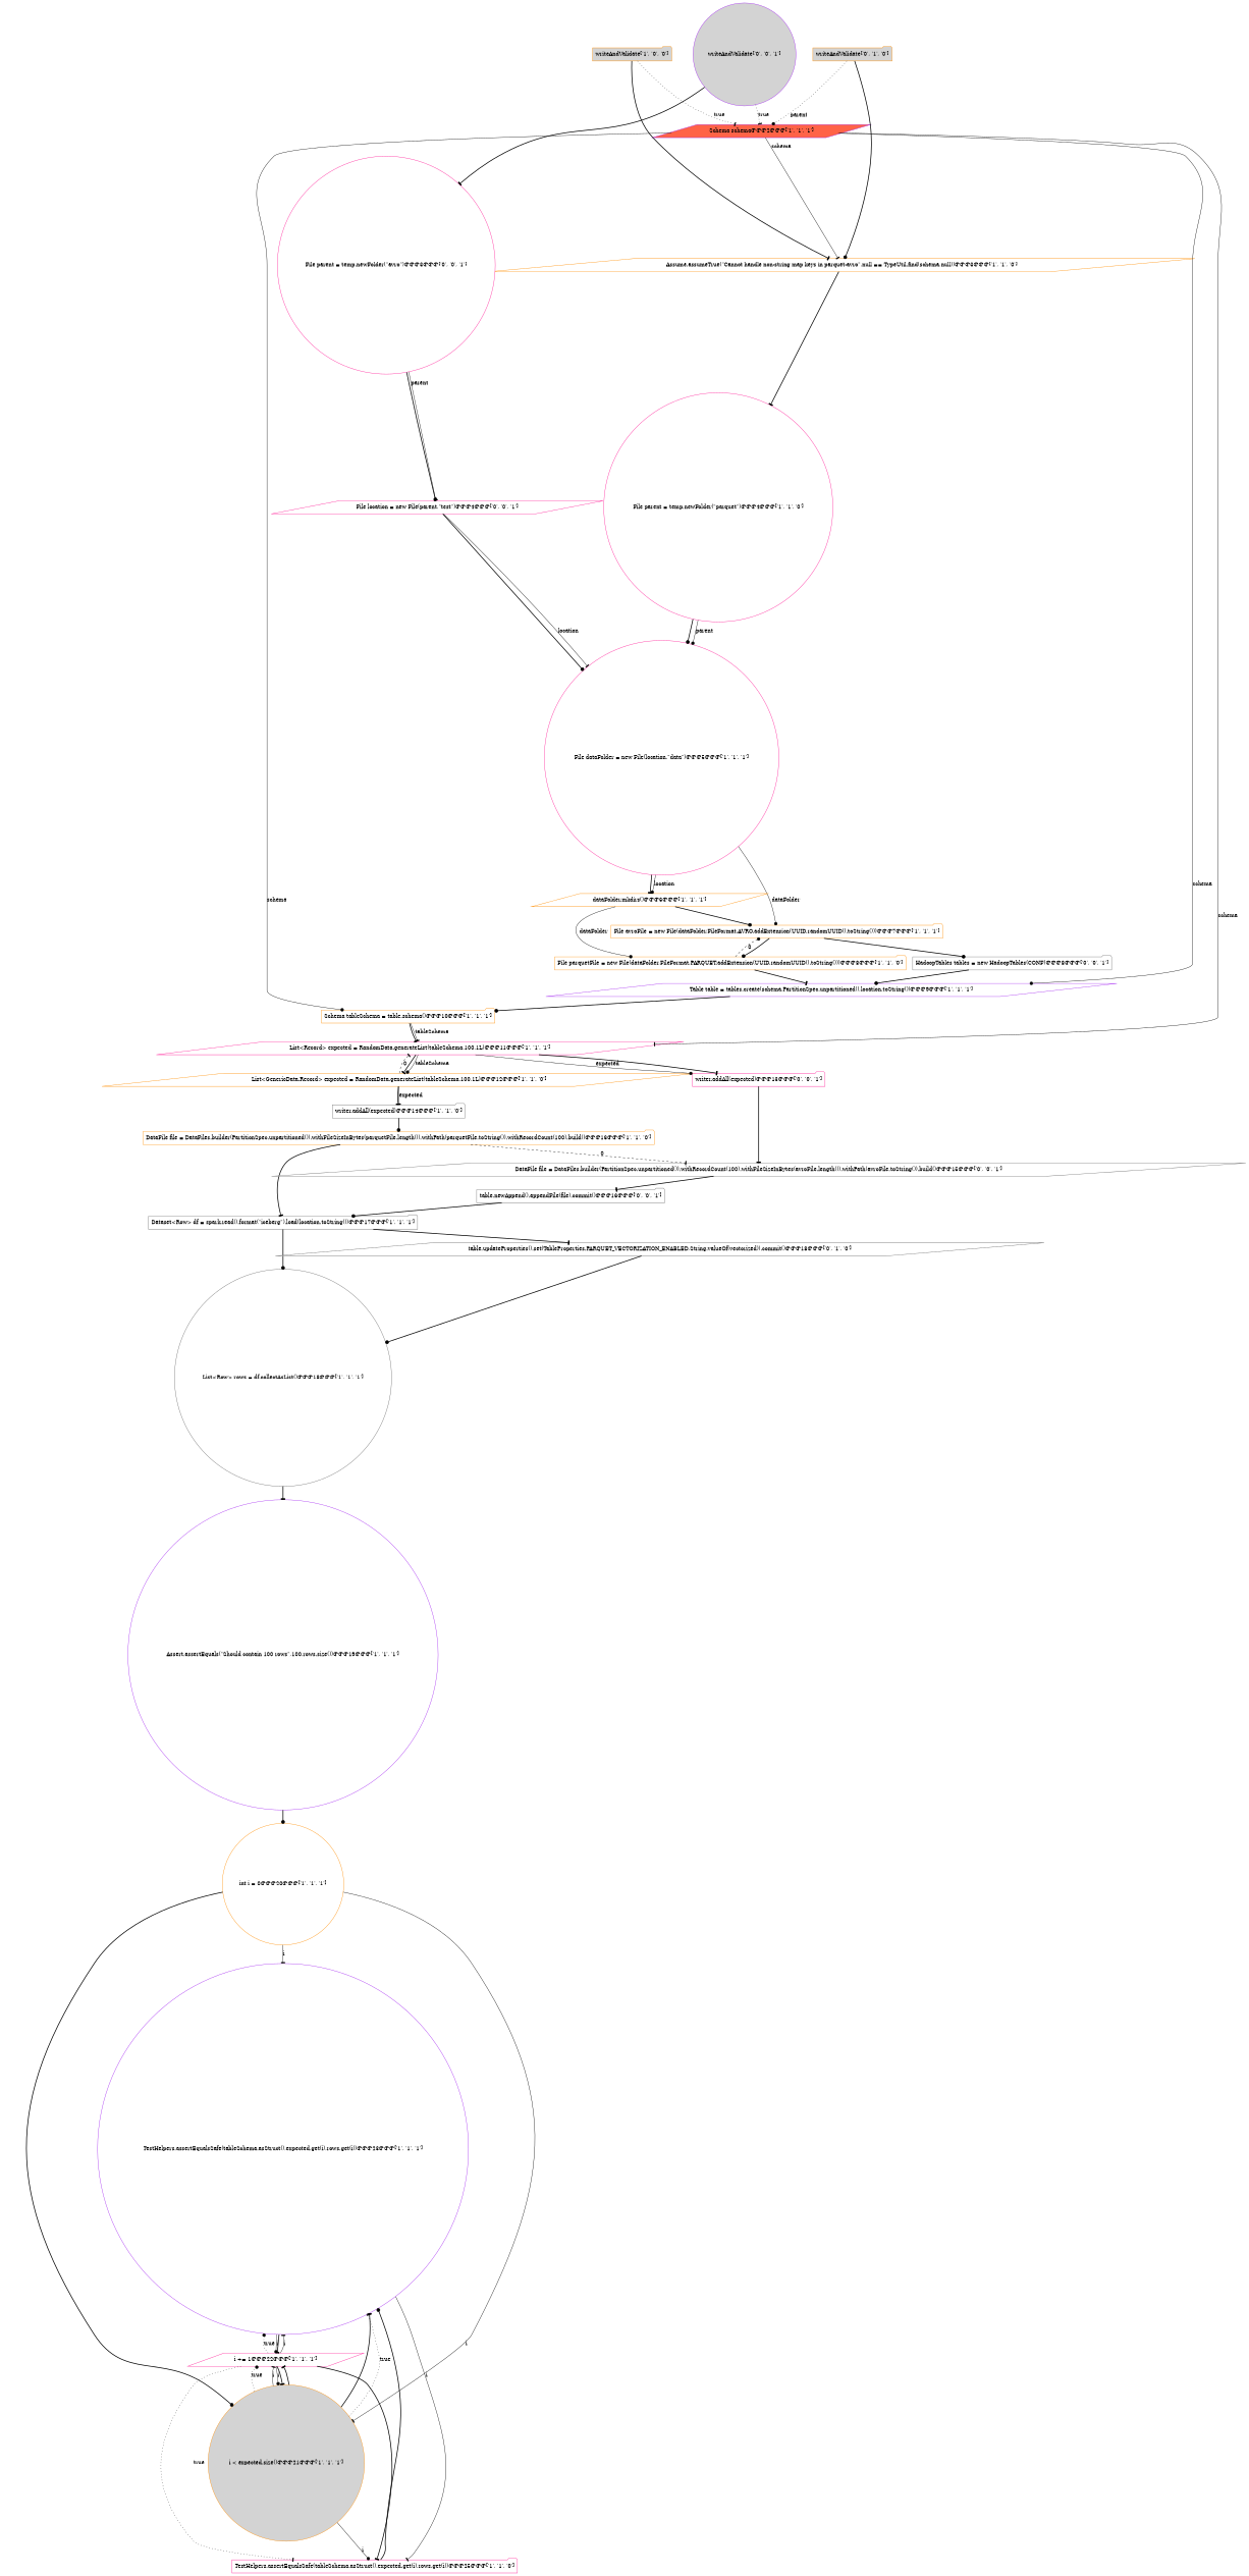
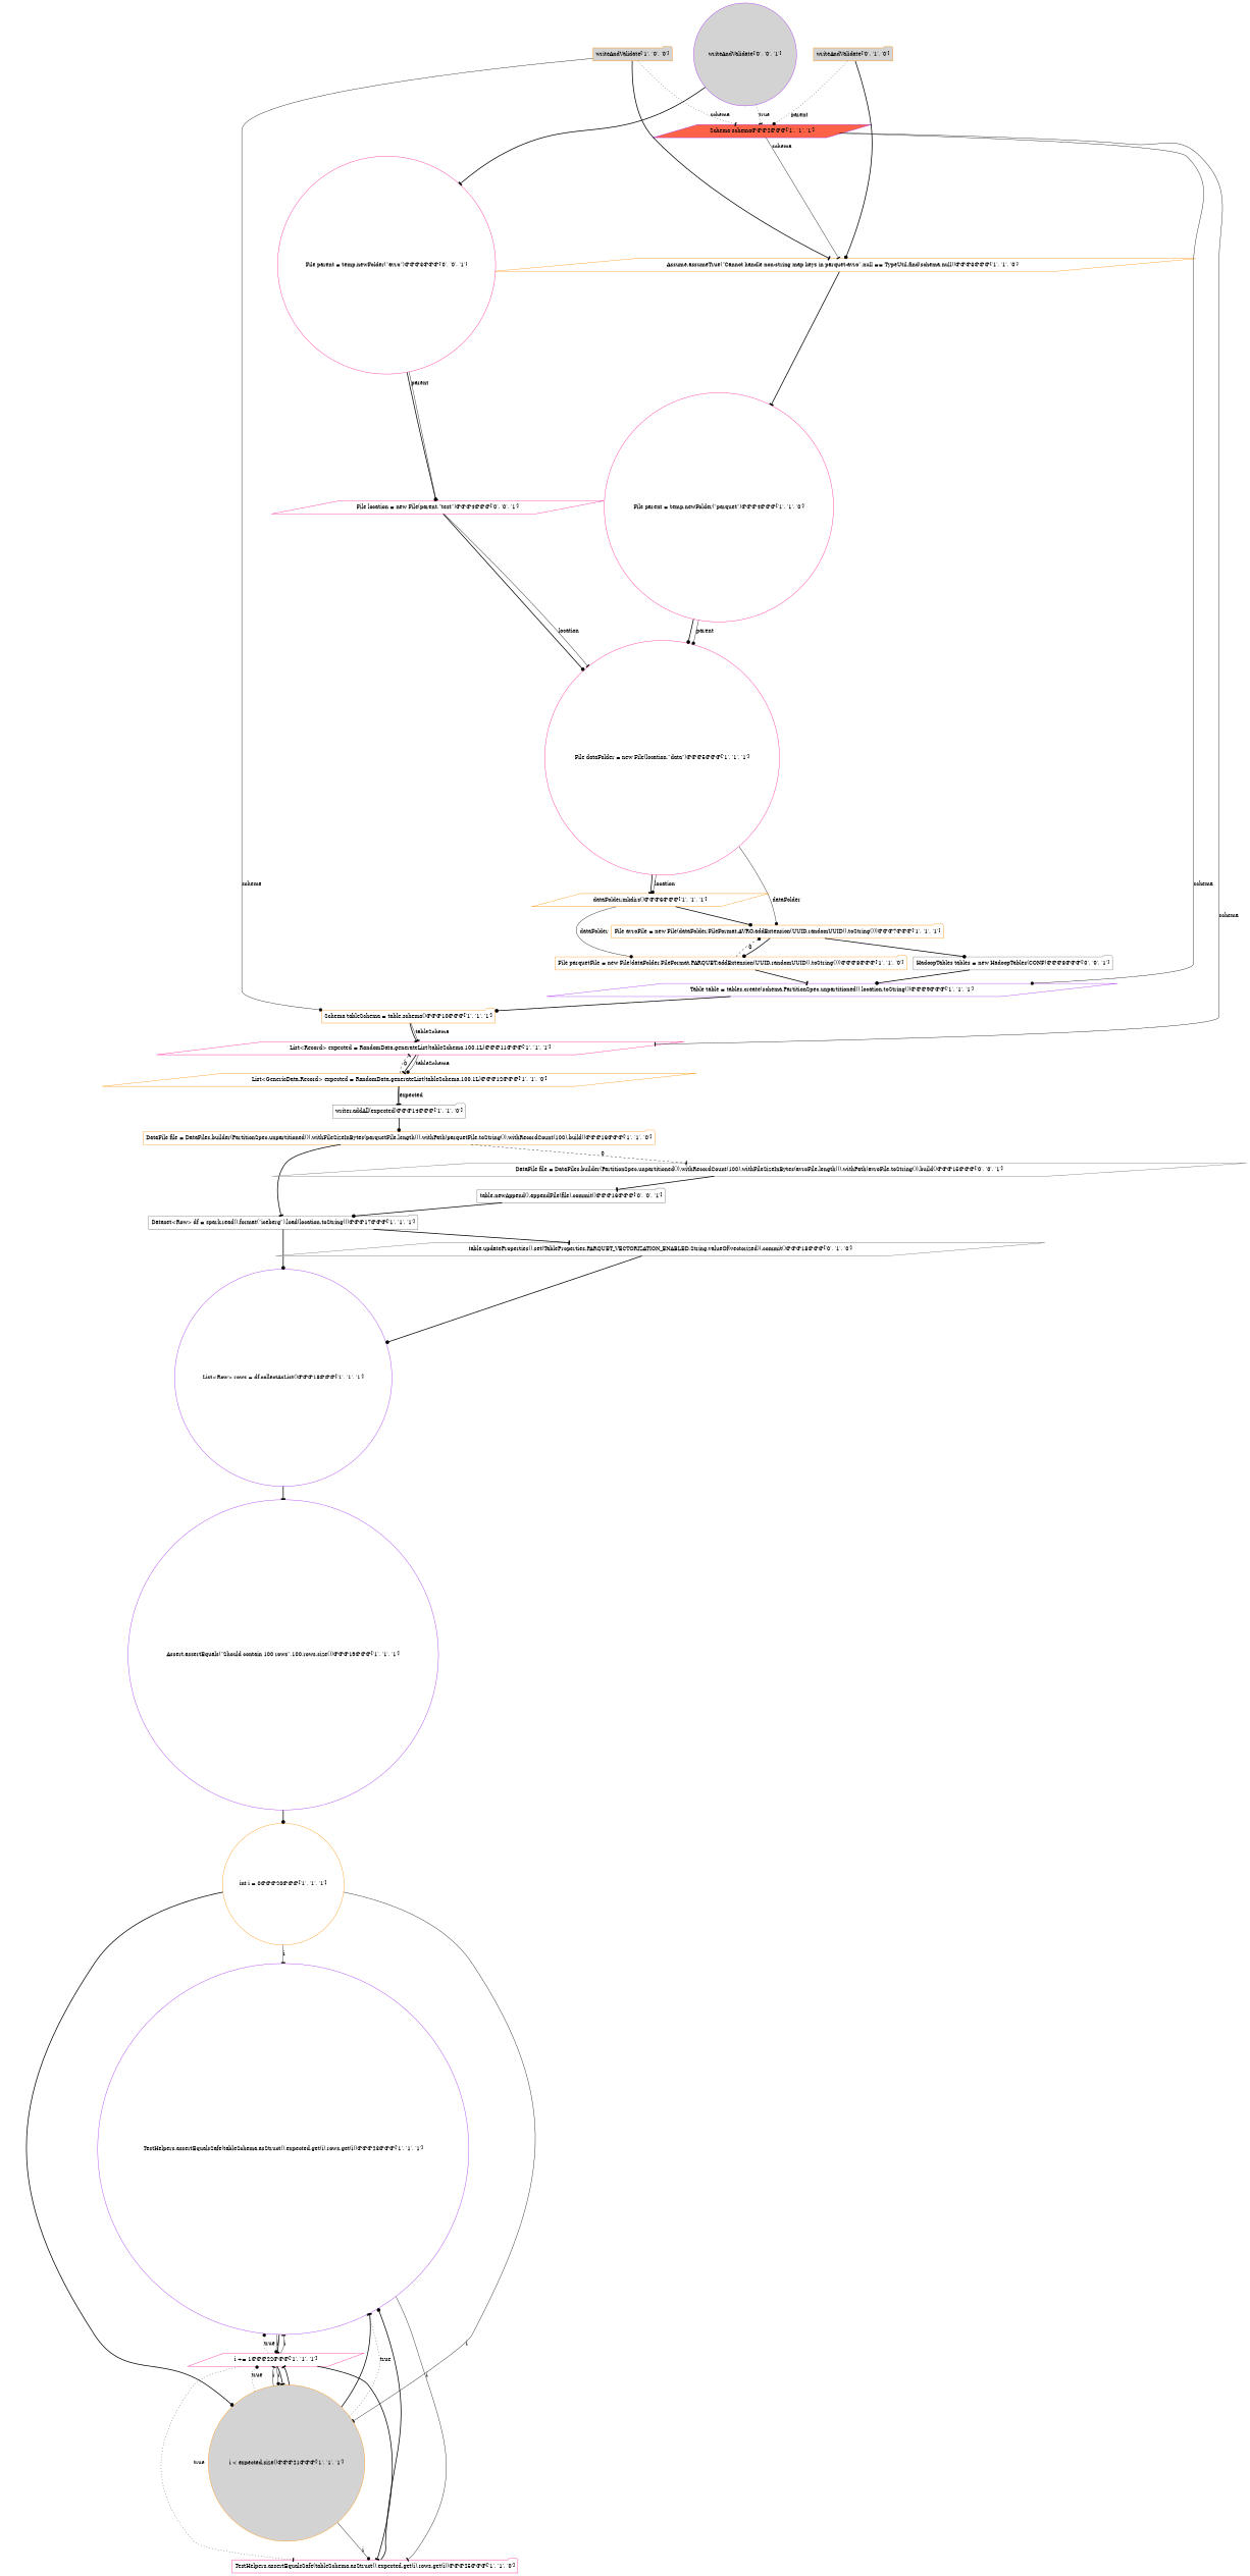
  digraph {
    node [color=darkorange fillcolor=white shape=folder style=filled]
    edge [arrowhead=tee style=bold]
    n1 [color=deeppink label="File parent = temp.newFolder(\"parquet\")@@@4@@@['1', '1', '0']" shape=circle]
    n2 [color=deeppink label="File dataFolder = new File(location,\"data\")@@@5@@@['1', '1', '1']" shape=circle]
    n3 [label="File avroFile = new File(dataFolder,FileFormat.AVRO.addExtension(UUID.randomUUID().toString()))@@@7@@@['1', '1', '1']"]
    n4 [label="dataFolder.mkdirs()@@@6@@@['1', '1', '1']" shape=parallelogram]
-   n5 [color=gray40 label="List<Row> rows = df.collectAsList()@@@18@@@['1', '1', '1']" shape=circle]
+   n5 [color=purple label="List<Row> rows = df.collectAsList()@@@18@@@['1', '1', '1']" shape=circle]
    n6 [color=purple label="Assert.assertEquals(\"Should contain 100 rows\",100,rows.size())@@@19@@@['1', '1', '1']" shape=circle]
    n7 [label="int i = 0@@@20@@@['1', '1', '1']" shape=circle]
    n8 [color=purple label="TestHelpers.assertEqualsSafe(tableSchema.asStruct(),expected.get(i),rows.get(i))@@@23@@@['1', '1', '1']" shape=circle]
    n9 [fillcolor=lightgray label="i < expected.size()@@@21@@@['1', '1', '1']" shape=circle]
    n10 [color=deeppink label="TestHelpers.assertEqualsSafe(tableSchema.asStruct(),expected.get(i),rows.get(i))@@@25@@@['1', '1', '0']"]
    n11 [color=deeppink label="i += 1@@@22@@@['1', '1', '1']" shape=parallelogram]
    n12 [color=gray40 label="HadoopTables tables = new HadoopTables(CONF)@@@8@@@['0', '0', '1']"]
    n13 [label="File parquetFile = new File(dataFolder,FileFormat.PARQUET.addExtension(UUID.randomUUID().toString()))@@@8@@@['1', '1', '0']"]
    n14 [color=purple label="Table table = tables.create(schema,PartitionSpec.unpartitioned(),location.toString())@@@9@@@['1', '1', '1']" shape=parallelogram]
    n15 [color=gray40 label="writer.addAll(expected)@@@14@@@['1', '1', '0']"]
    n16 [label="DataFile file = DataFiles.builder(PartitionSpec.unpartitioned()).withFileSizeInBytes(parquetFile.length()).withPath(parquetFile.toString()).withRecordCount(100).build()@@@16@@@['1', '1', '0']"]
    n17 [color=gray40 label="Dataset<Row> df = spark.read().format(\"iceberg\").load(location.toString())@@@17@@@['1', '1', '1']"]
    n18 [color=gray40 label="DataFile file = DataFiles.builder(PartitionSpec.unpartitioned()).withRecordCount(100).withFileSizeInBytes(avroFile.length()).withPath(avroFile.toString()).build()@@@15@@@['0', '0', '1']" shape=parallelogram]
    n19 [fillcolor=lightgray label="writeAndValidate['1', '0', '0']"]
    n20 [color=purple fillcolor=tomato label="Schema schema@@@2@@@['1', '1', '1']" shape=parallelogram]
    n21 [label="Assume.assumeTrue(\"Cannot handle non-string map keys in parquet-avro\",null == TypeUtil.find(schema,null))@@@3@@@['1', '1', '0']" shape=parallelogram]
    n22 [color=deeppink label="List<Record> expected = RandomData.generateList(tableSchema,100,1L)@@@11@@@['1', '1', '1']" shape=parallelogram]
    n23 [label="Schema tableSchema = table.schema()@@@10@@@['1', '1', '1']"]
    n24 [label="List<GenericData.Record> expected = RandomData.generateList(tableSchema,100,1L)@@@12@@@['1', '1', '0']" shape=parallelogram]
-   n25 [color=deeppink label="writer.addAll(expected)@@@13@@@['0', '0', '1']"]
    n26 [color=gray40 label="table.updateProperties().set(TableProperties.PARQUET_VECTORIZATION_ENABLED,String.valueOf(vectorized)).commit()@@@18@@@['0', '1', '0']" shape=parallelogram]
    n27 [color=gray40 label="table.newAppend().appendFile(file).commit()@@@16@@@['0', '0', '1']"]
    n28 [color=deeppink label="File location = new File(parent,\"test\")@@@4@@@['0', '0', '1']" shape=parallelogram]
    n29 [fillcolor=lightgray label="writeAndValidate['0', '1', '0']"]
    n30 [color=deeppink label="File parent = temp.newFolder(\"avro\")@@@3@@@['0', '0', '1']" shape=circle]
    n31 [color=purple fillcolor=lightgray label="writeAndValidate['0', '0', '1']" shape=circle]
    n1 -> n2 [arrowhead=dot]
    n1 -> n2 [arrowhead=dot label=parent style=solid]
    n2 -> n3 [arrowhead=dot label=dataFolder style=solid]
    n2 -> n4 [arrowhead=dot label=location style=solid]
    n2 -> n4
    n3 -> n12 [arrowhead=dot]
    n3 -> n13 [arrowhead=dot]
    n4 -> n3 [arrowhead=dot]
    n4 -> n13 [arrowhead=dot label=dataFolder style=solid]
    n5 -> n6
    n6 -> n7 [arrowhead=dot]
    n7 -> n8 [label=i style=solid]
    n7 -> n9 [arrowhead=dot]
    n7 -> n9 [label=i style=solid]
    n8 -> n10 [label=i style=solid]
    n8 -> n11 [arrowhead=dot label=i style=solid]
    n8 -> n11
    n9 -> n8 [label=true style=dotted]
    n9 -> n8
    n9 -> n10 [arrowhead=dot label=i style=solid]
    n9 -> n11 [arrowhead=dot label=true style=dotted]
    n9 -> n11
    n9 -> n11 [label=i style=solid]
    n10 -> n8 [arrowhead=dot]
    n11 -> n8 [label=i style=solid]
    n11 -> n8 [arrowhead=dot label=true style=dotted]
    n11 -> n9
    n11 -> n9 [arrowhead=dot label=i style=solid]
    n11 -> n10 [label=true style=dotted]
    n11 -> n10
    n12 -> n14 [arrowhead=dot]
    n13 -> n3 [arrowhead=dot label=0 style=dashed]
    n13 -> n14
    n14 -> n23 [arrowhead=dot]
    n15 -> n16 [arrowhead=dot]
    n16 -> n17
    n16 -> n18 [label=0 style=dashed]
    n17 -> n5 [arrowhead=dot]
    n17 -> n26
    n18 -> n27
-   n19 -> n20 [label=true style=dotted]
+   n19 -> n20 [label=schema style=dotted]
    n19 -> n21
    n20 -> n14 [arrowhead=dot label=schema style=solid]
    n20 -> n21 [label=schema style=solid]
    n20 -> n22 [label=schema style=solid]
-   n20 -> n23 [arrowhead=dot label=schema style=solid]
+   n19 -> n23 [arrowhead=dot label=schema style=solid]
    n21 -> n1
    n22 -> n24
    n22 -> n24 [arrowhead=dot label=tableSchema style=solid]
-   n22 -> n25
-   n22 -> n25 [arrowhead=dot label=expected style=solid]
    n23 -> n22
    n23 -> n22 [label=tableSchema style=solid]
    n24 -> n15
    n24 -> n15 [label=expected style=solid]
    n24 -> n22 [label=0 style=dashed]
-   n25 -> n18
    n26 -> n5 [arrowhead=dot]
    n27 -> n17 [arrowhead=dot]
    n28 -> n2 [arrowhead=dot]
    n28 -> n2 [label=location style=solid]
    n29 -> n20 [arrowhead=dot label=parent style=dotted]
    n29 -> n21 [arrowhead=dot]
    n30 -> n28 [label=parent style=solid]
    n30 -> n28 [arrowhead=dot]
    n31 -> n20 [label=true style=dotted]
    n31 -> n30
  }
